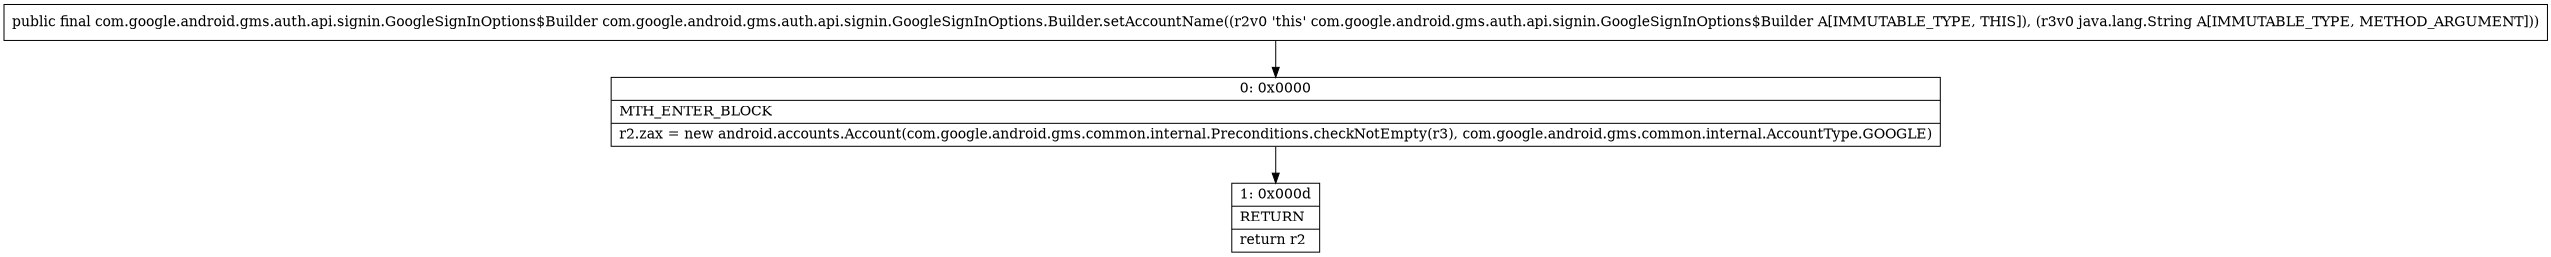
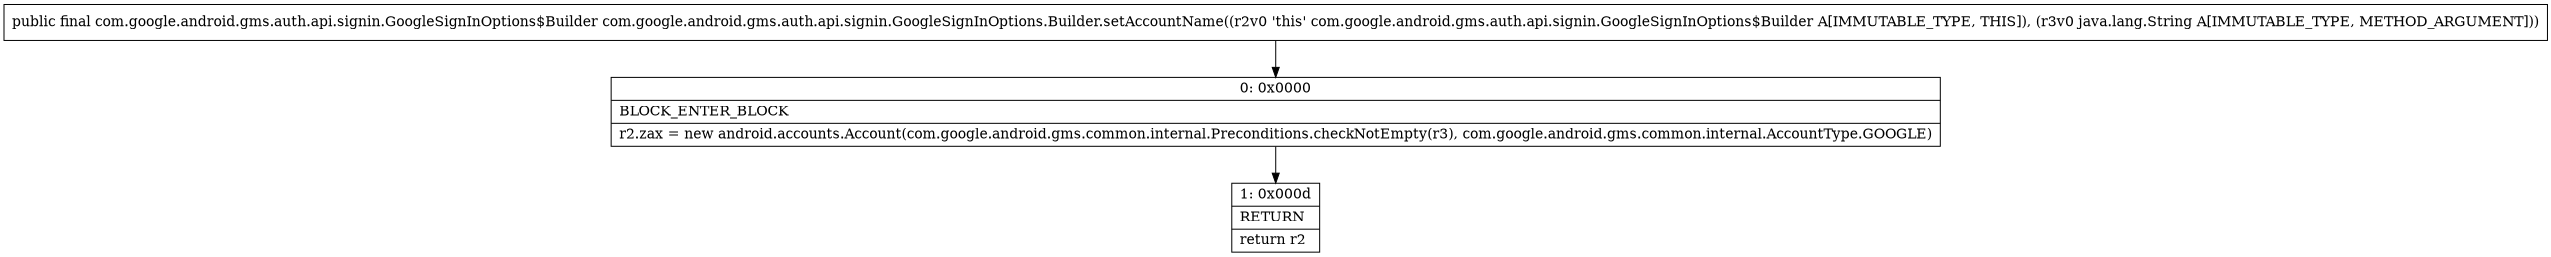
  digraph {
    node [shape=record]
-   n1 [label="{0\:\ 0x0000|MTH_ENTER_BLOCK\l|r2.zax = new android.accounts.Account(com.google.android.gms.common.internal.Preconditions.checkNotEmpty(r3), com.google.android.gms.common.internal.AccountType.GOOGLE)\l}"]
+   n1 [label="{0\:\ 0x0000|BLOCK_ENTER_BLOCK\l|r2.zax = new android.accounts.Account(com.google.android.gms.common.internal.Preconditions.checkNotEmpty(r3), com.google.android.gms.common.internal.AccountType.GOOGLE)\l}"]
    n2 [label="{1\:\ 0x000d|RETURN\l|return r2\l}"]
    n3 [label="{public final com.google.android.gms.auth.api.signin.GoogleSignInOptions$Builder com.google.android.gms.auth.api.signin.GoogleSignInOptions.Builder.setAccountName((r2v0 'this' com.google.android.gms.auth.api.signin.GoogleSignInOptions$Builder A[IMMUTABLE_TYPE, THIS]), (r3v0 java.lang.String A[IMMUTABLE_TYPE, METHOD_ARGUMENT])) }"]
    n1 -> n2
    n3 -> n1
  }
